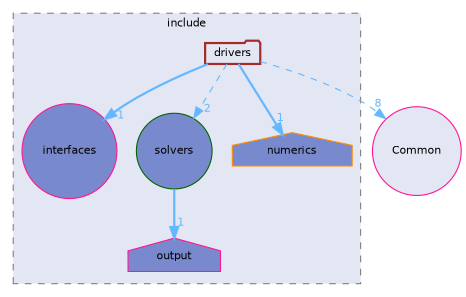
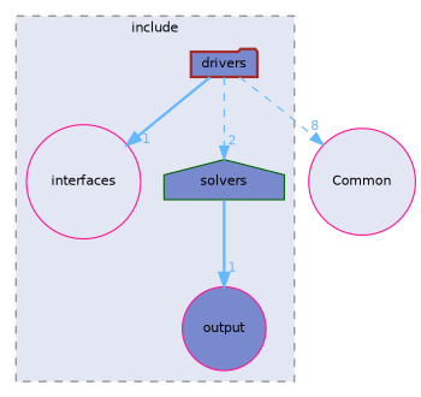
  digraph {
    compound=true
    node [color=deeppink fillcolor="#788acd" fontname=Helvetica fontsize=10 shape=circle style=filled]
    edge [color=steelblue1 fontcolor=steelblue1 fontname=Helvetica fontsize=10 headlabel=1 labeldistance=1.5 labelfontname=Helvetica labelfontsize=10 style=bold]
-   n1 [height=0.2 label=interfaces width=0.4]
-   n2 [color=darkgreen height=0.2 label=solvers width=0.4]
-   n3 [color=darkorange height=0.2 label=numerics shape=house width=0.4]
-   n4 [height=0.2 label=output shape=house width=0.4]
-   n5 [color=brown fillcolor="#e3e7f4" height=0.2 label=drivers shape=folder style="filled,bold" width=0.4]
+   n1 [fillcolor="#e3e7f4" height=0.2 label=interfaces width=0.4]
+   n2 [color=darkgreen height=0.2 label=solvers shape=house width=0.4]
+   n4 [height=0.2 label=output width=0.4]
+   n5 [color=brown height=0.2 label=drivers shape=folder style="filled,bold" width=0.4]
    n6 [fillcolor="#e3e7f4" height=0.2 label=Common width=0.4]
    subgraph cluster_1 {
      bgcolor="#e3e7f4"
      fontname=Helvetica
      fontsize=10
      label=include
      pencolor=grey50
      style="filled,dashed"
      n1
      n2
-     n3
      n4
      n5
    }
    n2 -> n4
    n5 -> n1
    n5 -> n2 [headlabel=2 style=dashed]
-   n5 -> n3
    n5 -> n6 [headlabel=8 style=dashed]
  }
